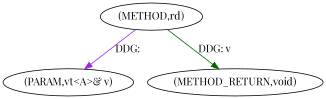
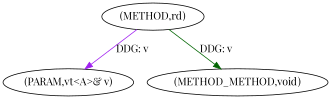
  digraph {
    fontname="Playfair Display"
    node [fontname="Playfair Display"]
    edge [fontname="Playfair Display"]
    n1 [label="(METHOD,rd)"]
    n2 [label="(PARAM,vt<A>& v)"]
-   n3 [label="(METHOD_RETURN,void)"]
-   n1 -> n2 [color=purple label="DDG: "]
+   n3 [label="(METHOD_METHOD,void)"]
+   n1 -> n2 [color=purple label="DDG: v"]
    n1 -> n3 [color=darkgreen label="DDG: v"]
  }
